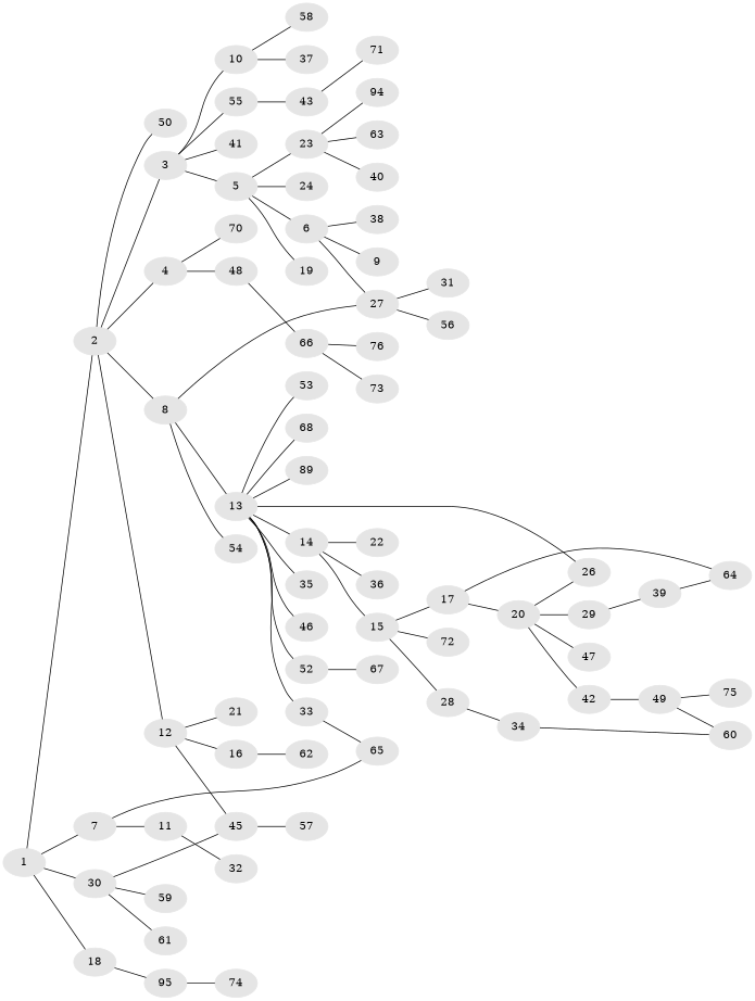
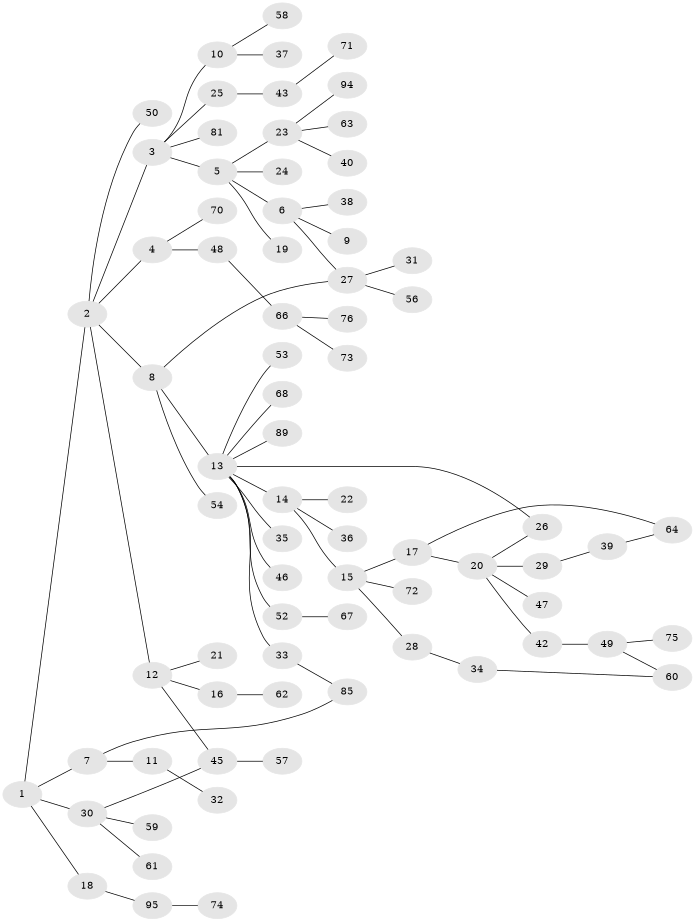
  graph {
    rankdir=LR
    node [color=gray90 style=filled]
    1
    2
    7
    18
    30
    3
    4
    8
    12
    50
    11
-   65
+   65 [label=85]
    n13 [label=95]
    45
    59
    61
    5
    10
-   25 [label=55]
-   41
+   25
+   41 [label=81]
    48
    70
    27
    13
    54
    16
    21
    6
    19
    23
    24
    37
    58
    43
    66
    9
    38
    40
    n39 [label=94]
    63
    31
    56
    32
    14
    26
    33
    35
    46
    52
    53
    68
    n52 [label=89]
    62
    57
    15
    22
    36
    67
    17
    28
    72
    20
    64
    34
    29
    42
    47
    74
    39
    49
    71
    60
    75
    73
    76
    1 -- 2
    1 -- 7
    1 -- 18
    1 -- 30
    2 -- 3
    2 -- 4
    2 -- 8
    2 -- 12
    2 -- 50
    7 -- 11
    7 -- 65
    18 -- n13
    30 -- 45
    30 -- 59
    30 -- 61
    3 -- 5
    3 -- 10
    3 -- 25
    3 -- 41
    4 -- 48
    4 -- 70
    8 -- 27
    8 -- 13
    8 -- 54
    12 -- 45
    12 -- 16
    12 -- 21
    11 -- 32
    n13 -- 74
    45 -- 57
    5 -- 6
    5 -- 19
    5 -- 23
    5 -- 24
    10 -- 37
    10 -- 58
    25 -- 43
    48 -- 66
    27 -- 31
    27 -- 56
    13 -- 14
    13 -- 26
    13 -- 33
    13 -- 35
    13 -- 46
    13 -- 52
    13 -- 53
    13 -- 68
    13 -- n52
    16 -- 62
    6 -- 27
    6 -- 9
    6 -- 38
    23 -- 40
    23 -- n39
    23 -- 63
    43 -- 71
    66 -- 73
    66 -- 76
    14 -- 15
    14 -- 22
    14 -- 36
    33 -- 65
    52 -- 67
    15 -- 17
    15 -- 28
    15 -- 72
    17 -- 20
    17 -- 64
    28 -- 34
    20 -- 26
    20 -- 29
    20 -- 42
    20 -- 47
    34 -- 60
    29 -- 39
    42 -- 49
    39 -- 64
    49 -- 60
    49 -- 75
  }
